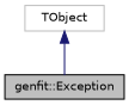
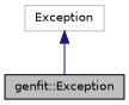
  digraph {
    node [fontname=Helvetica fontsize=10 shape=record style=filled]
    n1 [color=black fillcolor=grey75 fontcolor=black height=0.2 label="genfit::Exception" width=0.4]
-   n2 [color=grey75 fillcolor=white height=0.2 label=TObject width=0.4]
+   n2 [color=grey75 fillcolor=white height=0.2 label=Exception width=0.4]
    n2 -> n1 [color=midnightblue dir=back fontname=Helvetica fontsize=10 labelfontname=Helvetica labelfontsize=10 style=solid]
  }
